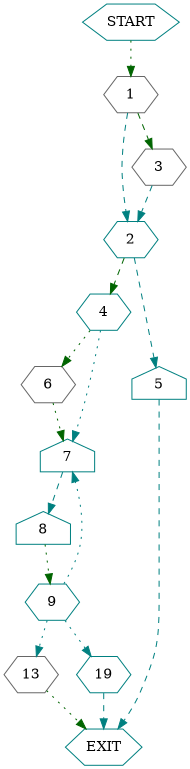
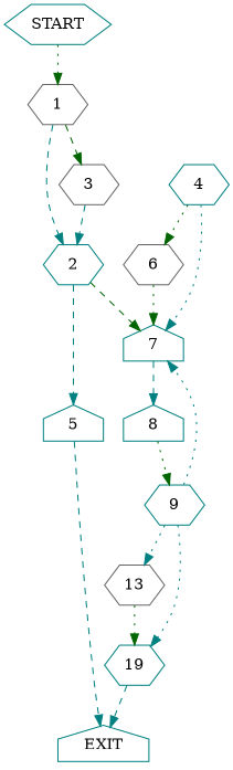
  digraph {
    node [color=teal shape=hexagon]
    edge [color=teal style=dotted]
    n1 [label=START]
    1 [color=gray40]
    2
    3 [color=gray40]
-   n5 [label=EXIT]
+   n5 [label=EXIT shape=house]
    4
    5 [shape=house]
    6 [color=gray40]
    7 [shape=house]
    8 [shape=house]
    9
    n12 [color=gray40 label=13]
    n13 [label=19]
    n1 -> 1 [color=darkgreen]
    1 -> 2 [style=dashed]
    1 -> 3 [color=darkgreen style=dashed]
-   2 -> 4 [color=darkgreen style=dashed]
+   2 -> 7 [color=darkgreen style=dashed]
    2 -> 5 [style=dashed]
    3 -> 2 [style=dashed]
    4 -> 6 [color=darkgreen]
    4 -> 7
    5 -> n5 [style=dashed]
    6 -> 7 [color=darkgreen]
    7 -> 8 [style=dashed]
    8 -> 9 [color=darkgreen]
    9 -> 7
    9 -> n12
    9 -> n13
-   n12 -> n5 [color=darkgreen]
+   n12 -> n13 [color=darkgreen]
    n13 -> n5 [style=dashed]
  }
